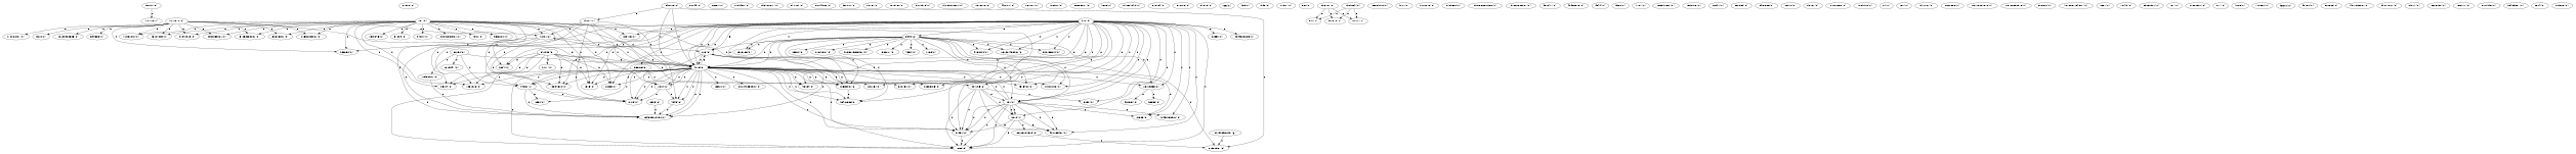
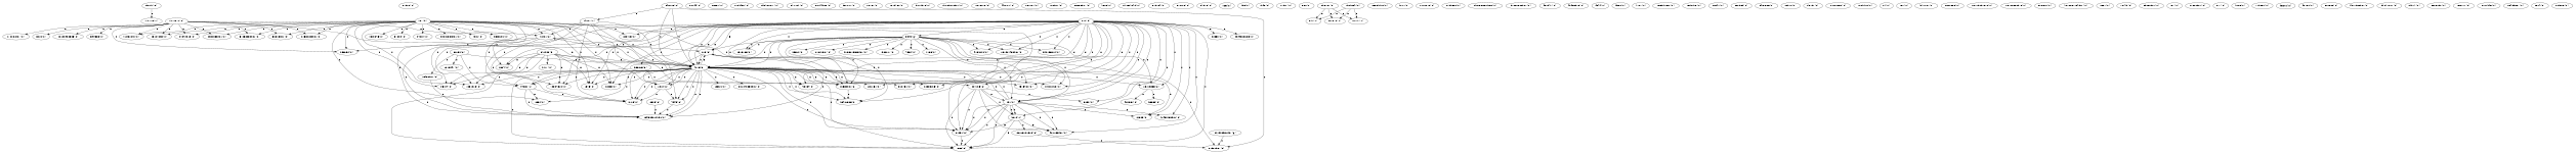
  digraph {
    fontname="DejaVu Sans Mono"
    node [fontname="DejaVu Sans Mono"]
    edge [fontname="DejaVu Sans Mono"]
    n1 [label="darin(3)"]
    n2 [label="prince(1)"]
    n3 [label="twist(1)"]
    n4 [label="context(3)"]
    n5 [label="undercut(1)"]
    n6 [label="eschaton(1)"]
    n7 [label="adaptation(1)"]
    n8 [label="preparation(1)"]
    n9 [label="building(1)"]
    n10 [label="parousia(1)"]
    n11 [label="hypocrisy(1)"]
    n12 [label="part(1)"]
    n13 [label="pontificate(1)"]
    n14 [label="union(2)"]
    n15 [label="seemed(1)"]
    n16 [label="efface(1)"]
    n17 [label="mind(2)"]
    n18 [label="expectation(1)"]
    n19 [label="relationship(1)"]
    n20 [label="one(2)"]
    n21 [label="type(1)"]
    n22 [label="life(2)"]
    n23 [label="love(2)"]
    n24 [label="priority(1)"]
    n25 [label="stuff(1)"]
    n26 [label="satan(1)"]
    n27 [label="problem(1)"]
    n28 [label="dichotomy(1)"]
    n29 [label="church(1)"]
    n30 [label="conflict(1)"]
    n31 [label="devour(1)"]
    n32 [label="power(1)"]
    n33 [label="strikes(1)"]
    n34 [label="bonding(1)"]
    n35 [label="institution(1)"]
    n36 [label="someone(1)"]
    n37 [label="flavor(1)"]
    n38 [label="person(1)"]
    n39 [label="notion(1)"]
    n40 [label="sex(9)"]
    n41 [label="lion(1)"]
    n42 [label="depends(1)"]
    n43 [label="vehicle(1)"]
    n44 [label="avoid(1)"]
    n45 [label="nature(1)"]
    n46 [label="block(1)"]
    n47 [label="grace(1)"]
    n48 [label="distraction(1)"]
    n49 [label="make(1)"]
    n50 [label="devil(1)"]
    n51 [label="roaring(1)"]
    n52 [label="vigilant(1)"]
    n53 [label="creation(2)"]
    n54 [label="read(1)"]
    n55 [label="order(2)"]
    n56 [label="tool(1)"]
    n57 [label="marriage(2)"]
    n58 [label="level(1)"]
    n59 [label="answer(1)"]
    n60 [label="phase(1)"]
    n61 [label="develop(1)"]
    n62 [label="course(2)"]
    n63 [label="tutoring(1)"]
    n64 [label="manner(1)"]
    n65 [label="presense(1)"]
    n66 [label="helpmate(1)"]
    n67 [label="keep(2)"]
    n68 [label="flesh(4)"]
    n69 [label="means(1)"]
    n70 [label="complication(1)"]
    n71 [label="beget(1)"]
    n72 [label="foster(1)"]
    n73 [label="sin(1)"]
    n74 [label="goes(1)"]
    n75 [label="bond(4)"]
    n76 [label="formation(1)"]
    n77 [label="case(2)"]
    n78 [label="capacity(1)"]
    n79 [label="hate(1)"]
    n80 [label="threshold(1)"]
    n81 [label="animal(1)"]
    n82 [label="excuse(1)"]
    n83 [label="thing(1)"]
    n84 [label="clause(2)"]
    n85 [label="claim(2)"]
    n86 [label="use(1)"]
    n87 [label="die(1)"]
    n88 [label="wife(1)"]
    n89 [label="unity(1)"]
    n90 [label="act(1)"]
    n91 [label="siemon(2)"]
    n92 [label="edu(2)"]
    n93 [label="panix(2)"]
    n94 [label="geneva(1)"]
    n95 [label="teaching(1)"]
    n96 [label="hour(1)"]
    n97 [label="god(9)"]
    n98 [label="treat(1)"]
    n99 [label="gift(6)"]
    n100 [label="become(2)"]
    n101 [label="difference(1)"]
    n102 [label="disregard(1)"]
    n103 [label="penance(1)"]
    n104 [label="infatuation(1)"]
    n105 [label="fraught(1)"]
    n106 [label="manipulation(1)"]
    n107 [label="seems(1)"]
    n108 [label="prophecy(1)"]
    n109 [label="intepretation(1)"]
    n110 [label="victory(1)"]
    n111 [label="lead(1)"]
    n112 [label="urge(1)"]
    n113 [label="commandment(2)"]
    n114 [label="support(1)"]
    n115 [label="subject(1)"]
    n116 [label="characterizes(1)"]
    n117 [label="interaction(1)"]
    n118 [label="family(1)"]
    n119 [label="lifetime(1)"]
    n120 [label="fall(1)"]
    n121 [label="fact(1)"]
    n122 [label="know(1)"]
    n123 [label="readiness(1)"]
    n124 [label="christ(3)"]
    n125 [label="bury(1)"]
    n126 [label="raising(1)"]
    n127 [label="psalm(1)"]
    n128 [label="tended(1)"]
    n129 [label="michael(2)"]
    n130 [label="elevate(1)"]
    n131 [label="point(1)"]
    n132 [label="darin(1)"]
    n133 [label="comes(2)"]
    n134 [label="relation(1)"]
    n135 [label="mortify(1)"]
    n136 [label="proposes(1)"]
    n137 [label="nothing(1)"]
    n138 [label="ok(1)"]
    n139 [label="man(1)"]
    n140 [label="johnson(1)"]
    n141 [label="passage(1)"]
    n142 [label="commitiment(1)"]
    n143 [label="perspective(1)"]
    n144 [label="extent(1)"]
    n145 [label="homosexuality(1)"]
    n146 [label="mean(1)"]
    n147 [label="world(1)"]
    n148 [label="citation(1)"]
    n149 [label="way(1)"]
    n150 [label="question(2)"]
    n151 [label="try(1)"]
    n152 [label="hope(1)"]
    n153 [label="writes(1)"]
    n154 [label="jesus(1)"]
    n155 [label="forgo(1)"]
    n156 [label="aspect(1)"]
    n157 [label="foundation(1)"]
    n158 [label="djohnson(1)"]
    n159 [label="think(1)"]
    n160 [label="genesis(1)"]
    n161 [label="christianity(6)"]
    n162 [label="return(1)"]
    n163 [label="trouble(1)"]
    n164 [label="celibacy(1)"]
    n165 [label="paul(2)"]
    n166 [label="schema(1)"]
    n1 -> n2 [label=1]
    n4 -> n5 [label=1]
    n4 -> n6 [label=1]
    n4 -> n7 [label=1]
    n4 -> n8 [label=1]
    n4 -> n9 [label=1]
    n4 -> n10 [label=1]
    n4 -> n11 [label=1]
    n4 -> n12 [label=1]
    n4 -> n13 [label=1]
    n4 -> n14 [label=1]
    n4 -> n15 [label=1]
    n4 -> n16 [label=1]
    n4 -> n17 [label=8]
    n4 -> n18 [label=1]
    n14 -> n15 [label=1]
    n14 -> n19 [label=1]
    n14 -> n20 [label=1]
    n14 -> n21 [label=1]
    n17 -> n21 [label=1]
    n17 -> n22 [label=1]
    n20 -> n19 [label=1]
    n20 -> n21 [label=1]
    n20 -> n23 [label=1]
    n20 -> n24 [label=1]
    n22 -> n19 [label=1]
    n23 -> n14 [label=1]
    n23 -> n17 [label=1]
    n23 -> n17 [label=1]
    n23 -> n19 [label=1]
    n23 -> n19 [label=1]
    n23 -> n20 [label=5]
    n23 -> n21 [label=1]
    n23 -> n21 [label=1]
    n23 -> n22 [label=1]
    n23 -> n22 [label=1]
    n23 -> n47 [label=1]
    n23 -> n49 [label=1]
    n23 -> n50 [label=1]
    n23 -> n51 [label=1]
    n23 -> n52 [label=1]
    n23 -> n53 [label=2]
    n23 -> n55 [label=1]
    n23 -> n55 [label=1]
    n23 -> n57 [label=1]
    n23 -> n58 [label=2]
    n23 -> n59 [label=2]
    n23 -> n60 [label=1]
    n23 -> n61 [label=1]
    n23 -> n62 [label=2]
    n23 -> n63 [label=1]
    n23 -> n64 [label=2]
    n23 -> n65 [label=2]
    n23 -> n66 [label=1]
    n23 -> n66 [label=1]
    n23 -> n67 [label=1]
    n23 -> n67 [label=1]
    n23 -> n68 [label=1]
    n23 -> n69 [label=1]
    n23 -> n70 [label=1]
    n40 -> n5 [label=1]
    n40 -> n6 [label=1]
    n40 -> n7 [label=1]
    n40 -> n8 [label=1]
    n40 -> n9 [label=1]
    n40 -> n10 [label=1]
    n40 -> n14 [label=1]
    n40 -> n15 [label=1]
    n40 -> n18 [label=1]
    n40 -> n23 [label=1]
    n40 -> n23 [label=1]
    n40 -> n41 [label=1]
    n40 -> n42 [label=1]
    n40 -> n43 [label=1]
    n40 -> n44 [label=1]
    n40 -> n45 [label=1]
    n40 -> n46 [label=1]
    n40 -> n47 [label=1]
    n40 -> n48 [label=1]
    n40 -> n49 [label=1]
    n40 -> n50 [label=1]
    n40 -> n51 [label=1]
    n40 -> n52 [label=1]
    n40 -> n53 [label=1]
+   n40 -> n54 [label=1]
    n40 -> n55 [label=1]
    n40 -> n56 [label=1]
    n53 -> n66 [label=1]
    n55 -> n67 [label=1]
    n57 -> n71 [label=1]
    n57 -> n72 [label=1]
    n62 -> n20 [label=1]
    n62 -> n55 [label=1]
    n62 -> n67 [label=1]
    n62 -> n73 [label=1]
    n62 -> n74 [label=1]
    n62 -> n75 [label=1]
    n62 -> n76 [label=1]
    n68 -> n19 [label=1]
    n68 -> n21 [label=1]
    n68 -> n54 [label=2]
    n73 -> n23 [label=1]
    n73 -> n23 [label=1]
    n73 -> n55 [label=1]
    n73 -> n55 [label=1]
    n73 -> n60 [label=1]
    n73 -> n67 [label=1]
    n73 -> n67 [label=1]
    n73 -> n75 [label=1]
    n73 -> n75 [label=1]
    n73 -> n76 [label=1]
    n73 -> n76 [label=1]
    n73 -> n104 [label=1]
    n75 -> n55 [label=3]
    n75 -> n67 [label=3]
    n75 -> n76 [label=3]
    n75 -> n113 [label=1]
    n77 -> n19 [label=1]
    n84 -> n23 [label=1]
    n84 -> n23 [label=1]
    n84 -> n24 [label=1]
    n84 -> n85 [label=1]
    n85 -> n14 [label=1]
    n85 -> n17 [label=1]
    n85 -> n19 [label=1]
    n85 -> n21 [label=1]
    n85 -> n22 [label=1]
    n85 -> n23 [label=1]
    n85 -> n68 [label=1]
    n91 -> n92 [label=1]
    n91 -> n93 [label=1]
    n91 -> n94 [label=1]
    n97 -> n20 [label=5]
    n97 -> n23 [label=8]
    n97 -> n23 [label=8]
    n97 -> n45 [label=1]
    n97 -> n47 [label=1]
    n97 -> n49 [label=1]
    n97 -> n50 [label=1]
    n97 -> n51 [label=1]
    n97 -> n52 [label=1]
    n97 -> n53 [label=2]
    n97 -> n55 [label=1]
    n97 -> n56 [label=1]
    n97 -> n57 [label=1]
    n97 -> n58 [label=2]
    n97 -> n59 [label=1]
    n97 -> n60 [label=1]
    n97 -> n61 [label=1]
    n97 -> n62 [label=2]
    n97 -> n63 [label=1]
    n97 -> n64 [label=2]
    n97 -> n65 [label=2]
    n97 -> n66 [label=1]
    n97 -> n67 [label=1]
    n97 -> n73 [label=1]
    n97 -> n73 [label=1]
    n97 -> n74 [label=1]
    n97 -> n75 [label=1]
    n97 -> n76 [label=1]
    n97 -> n98 [label=2]
    n97 -> n99 [label=2]
    n97 -> n100 [label=2]
    n97 -> n101 [label=1]
    n97 -> n102 [label=1]
    n97 -> n103 [label=1]
    n97 -> n104 [label=1]
    n97 -> n105 [label=1]
    n97 -> n106 [label=1]
    n99 -> n20 [label=1]
    n99 -> n23 [label=1]
    n99 -> n23 [label=1]
    n99 -> n53 [label=1]
    n99 -> n57 [label=1]
    n99 -> n61 [label=1]
    n99 -> n63 [label=1]
    n99 -> n66 [label=1]
    n99 -> n73 [label=1]
    n99 -> n73 [label=1]
    n99 -> n102 [label=1]
    n99 -> n103 [label=1]
    n99 -> n105 [label=1]
    n99 -> n106 [label=1]
    n99 -> n107 [label=1]
    n99 -> n108 [label=1]
    n99 -> n109 [label=1]
    n99 -> n110 [label=1]
    n99 -> n111 [label=1]
    n99 -> n112 [label=1]
    n100 -> n54 [label=1]
    n100 -> n58 [label=1]
    n100 -> n68 [label=1]
    n113 -> n24 [label=1]
    n124 -> n23 [label=2]
    n124 -> n47 [label=2]
    n124 -> n49 [label=2]
    n124 -> n50 [label=2]
    n124 -> n51 [label=2]
    n124 -> n52 [label=2]
    n124 -> n53 [label=2]
    n124 -> n56 [label=2]
    n124 -> n67 [label=1]
    n124 -> n125 [label=1]
    n129 -> n92 [label=1]
    n129 -> n93 [label=1]
    n129 -> n94 [label=1]
    n133 -> n23 [label=1]
    n133 -> n68 [label=1]
    n133 -> n134 [label=1]
    n133 -> n135 [label=1]
    n134 -> n19 [label=1]
    n161 -> n24 [label=1]
  }
